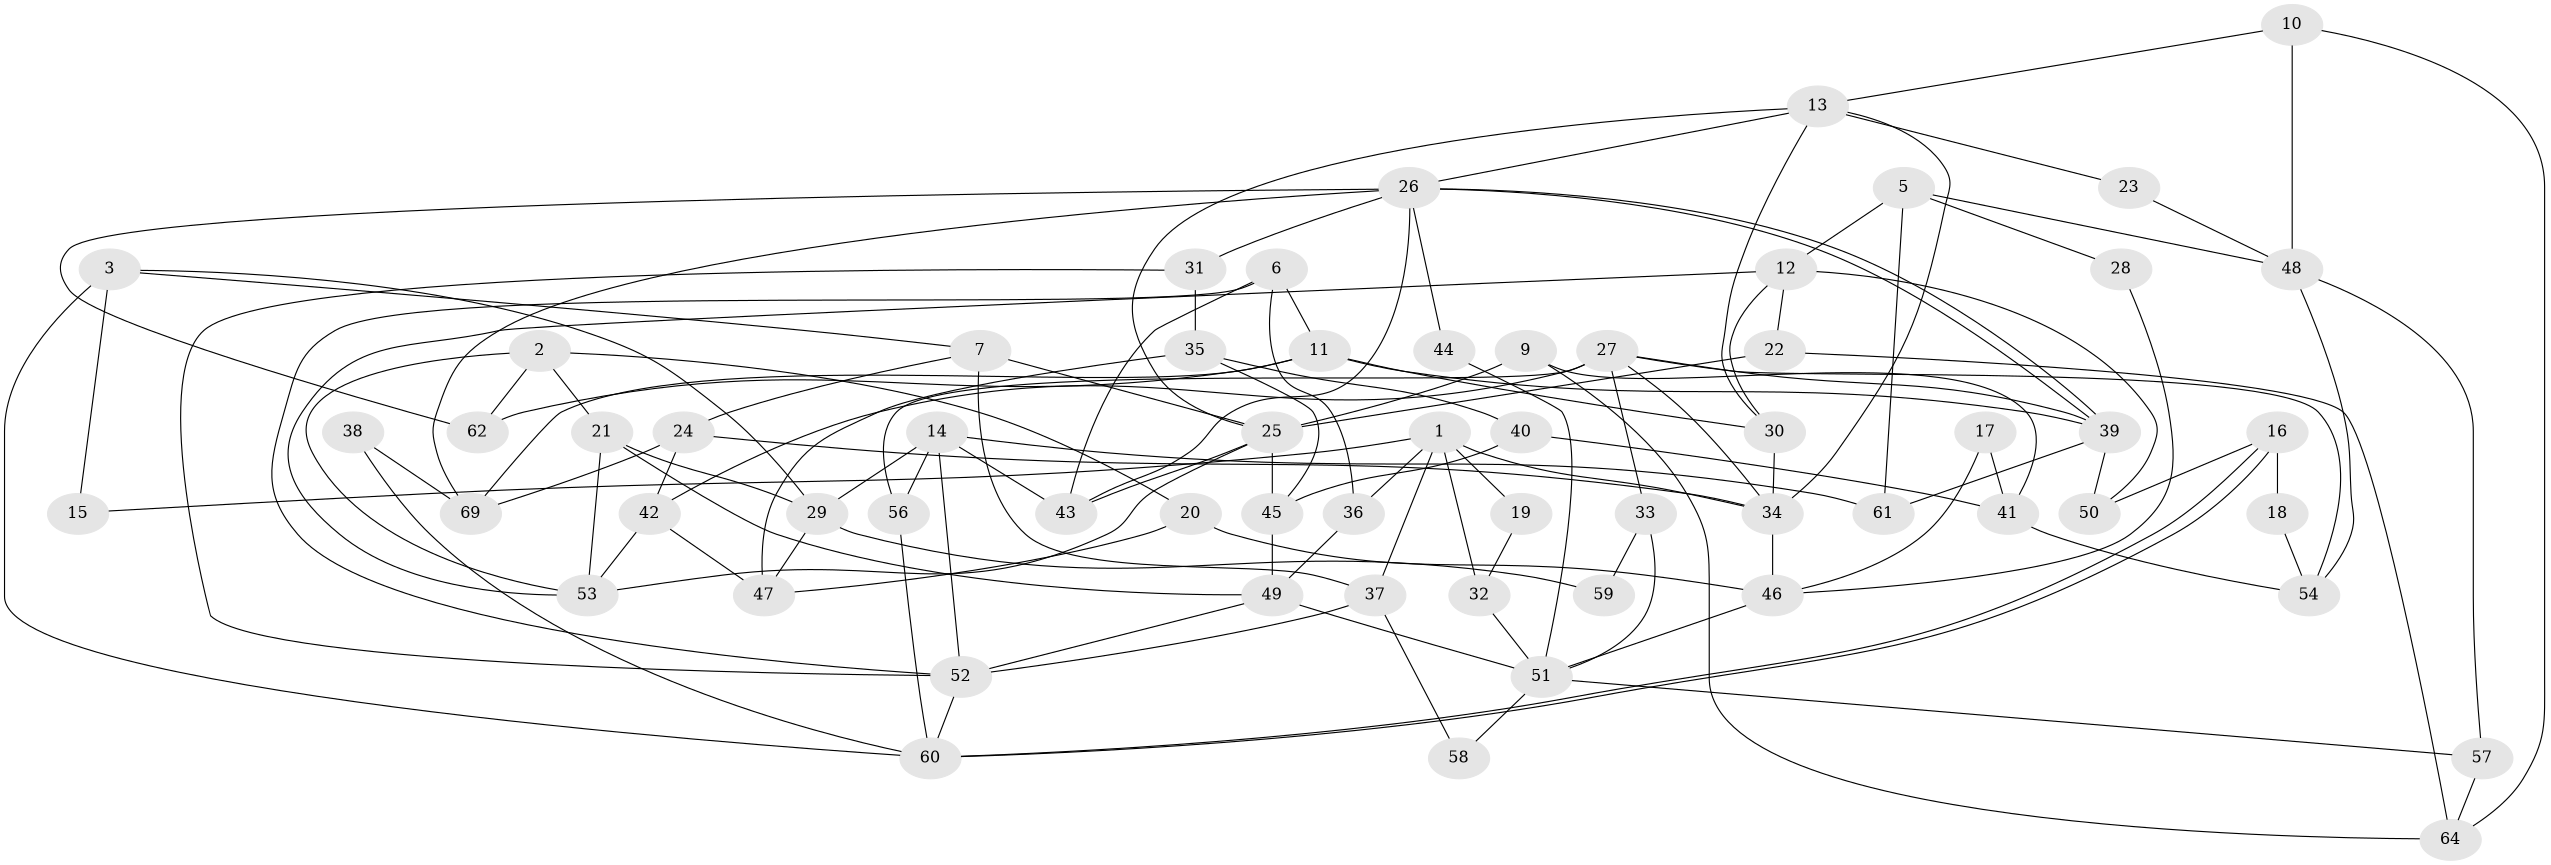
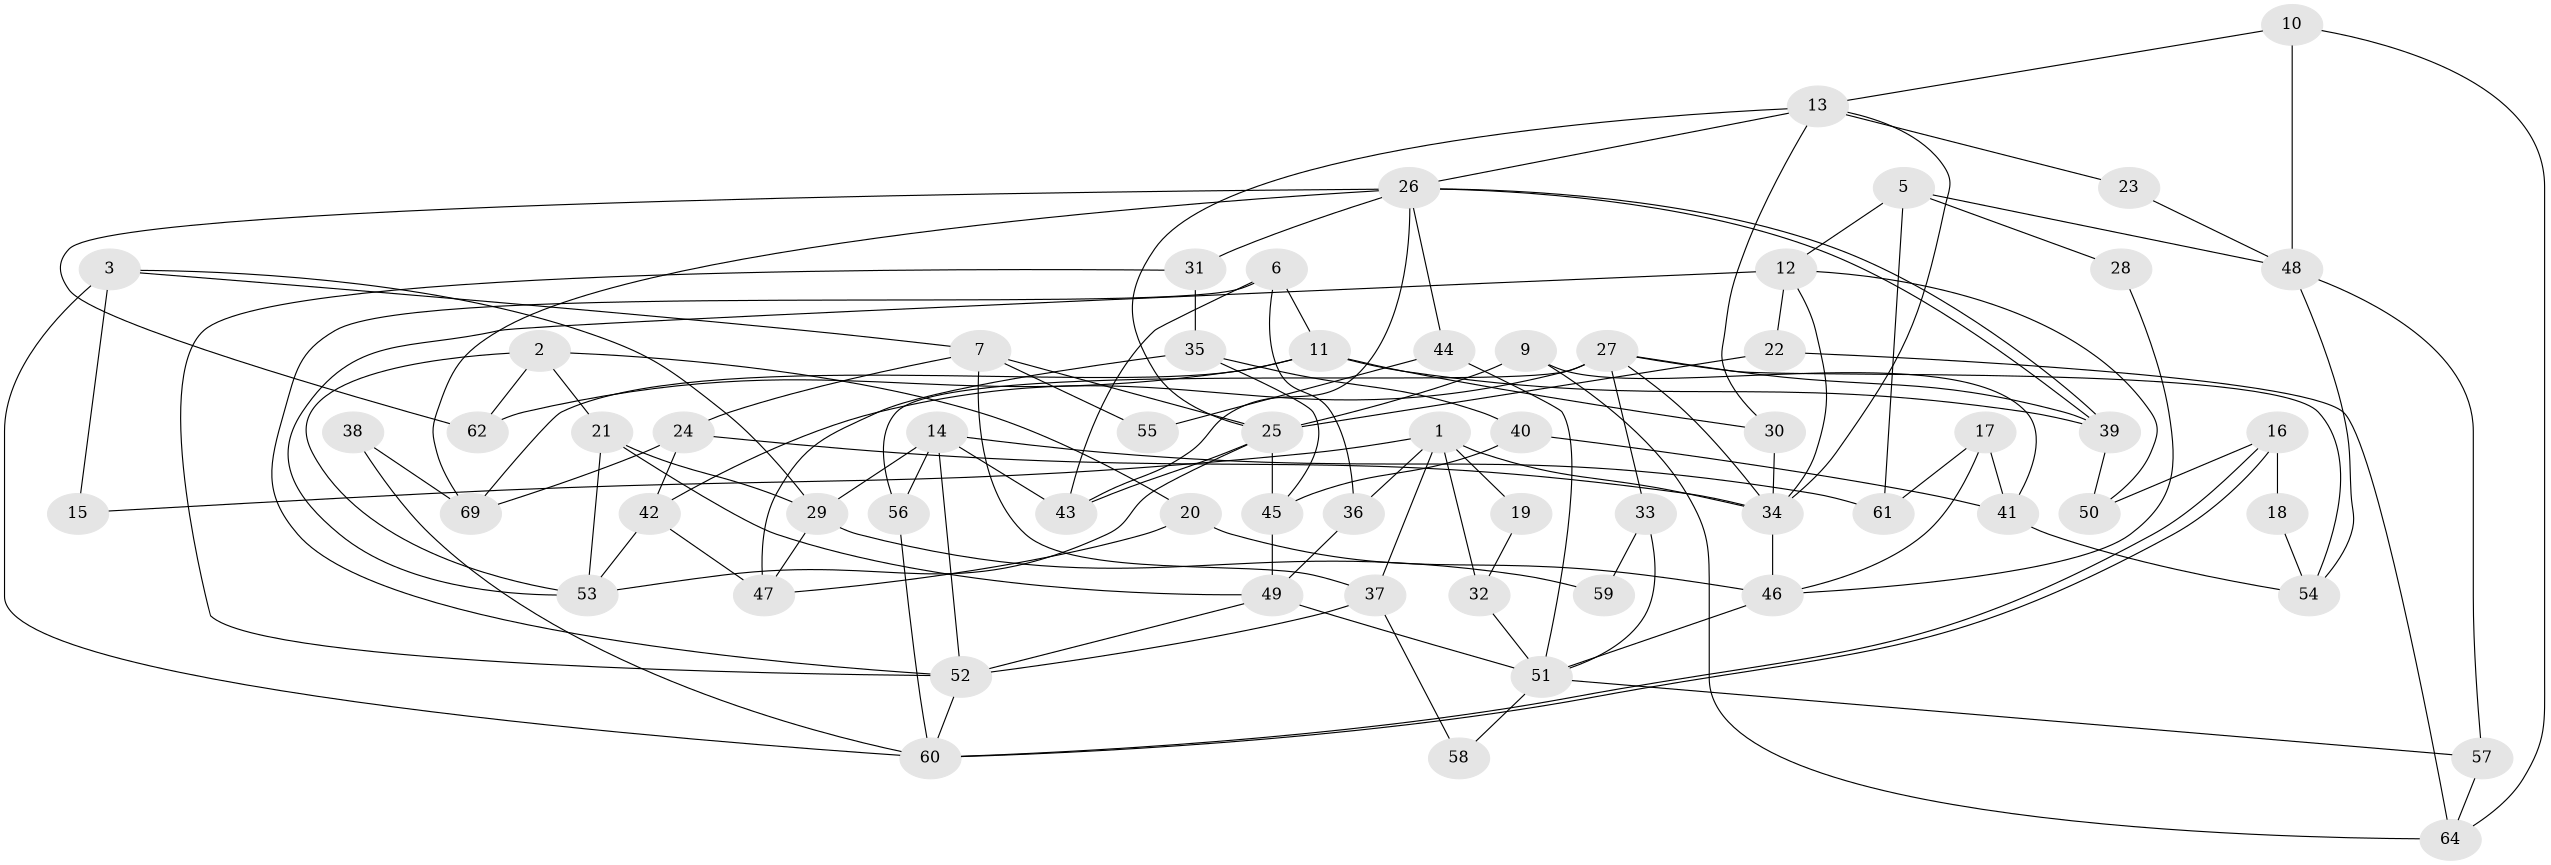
  graph {
    node [color=gray90 style=filled]
    1
    15
    19
    32
    34
    36
    37
    51
    46
    49
    52
    58
    2
    20
    21
    53
    62
    47
    29
    3
    7
    60
    24
    25
+   55
    59
    26
    n28 [label=69]
    43
    31
    39
    44
    5
    12
    28
    48
    61
    50
    22
    54
    57
    6
    11
    30
    42
    45
    10
    64
    13
    9
    41
    23
    14
    56
    16
    18
    17
    35
    27
    33
    40
    38
    1 -- 15
    1 -- 19
    1 -- 32
    1 -- 34
    1 -- 36
    1 -- 37
    19 -- 32
    32 -- 51
    34 -- 46
    36 -- 49
    37 -- 52
    37 -- 58
    51 -- 58
    51 -- 57
    46 -- 51
    49 -- 51
    49 -- 52
    52 -- 60
    2 -- 20
    2 -- 21
    2 -- 53
    2 -- 62
    20 -- 46
    20 -- 47
    21 -- 49
    21 -- 53
    21 -- 29
    29 -- 47
    29 -- 59
    3 -- 15
    3 -- 29
    3 -- 7
    3 -- 60
    7 -- 37
    7 -- 24
    7 -- 25
+   7 -- 55
    24 -- 34
    24 -- n28
    24 -- 42
    25 -- 53
    25 -- 43
    25 -- 45
    26 -- 62
    26 -- n28
    26 -- 43
    26 -- 31
    26 -- 39
    26 -- 39
    26 -- 44
    31 -- 52
    31 -- 35
    39 -- 50
    44 -- 51
+   44 -- 55
    5 -- 12
    5 -- 28
    5 -- 48
    5 -- 61
-   12 -- 30
+   12 -- 34
    12 -- 53
    12 -- 50
    12 -- 22
    28 -- 46
    48 -- 54
    48 -- 57
    22 -- 25
    22 -- 64
    57 -- 64
    6 -- 36
    6 -- 52
    6 -- 43
    6 -- 11
    11 -- 62
    11 -- n28
    11 -- 39
    11 -- 30
    30 -- 34
    42 -- 53
    42 -- 47
    45 -- 49
    10 -- 48
    10 -- 64
    10 -- 13
    13 -- 34
    13 -- 25
    13 -- 26
    13 -- 30
    13 -- 23
    9 -- 25
    9 -- 64
    9 -- 41
    41 -- 54
    23 -- 48
    14 -- 52
    14 -- 29
    14 -- 43
    14 -- 61
    14 -- 56
    56 -- 60
    16 -- 60
    16 -- 60
    16 -- 50
    16 -- 18
    18 -- 54
    17 -- 46
-   39 -- 61
+   17 -- 61
    17 -- 41
    35 -- 47
    35 -- 45
    35 -- 40
    27 -- 34
    27 -- 39
    27 -- 54
    27 -- 42
    27 -- 56
    27 -- 33
    33 -- 51
    33 -- 59
    40 -- 45
    40 -- 41
    38 -- 60
    38 -- n28
  }
